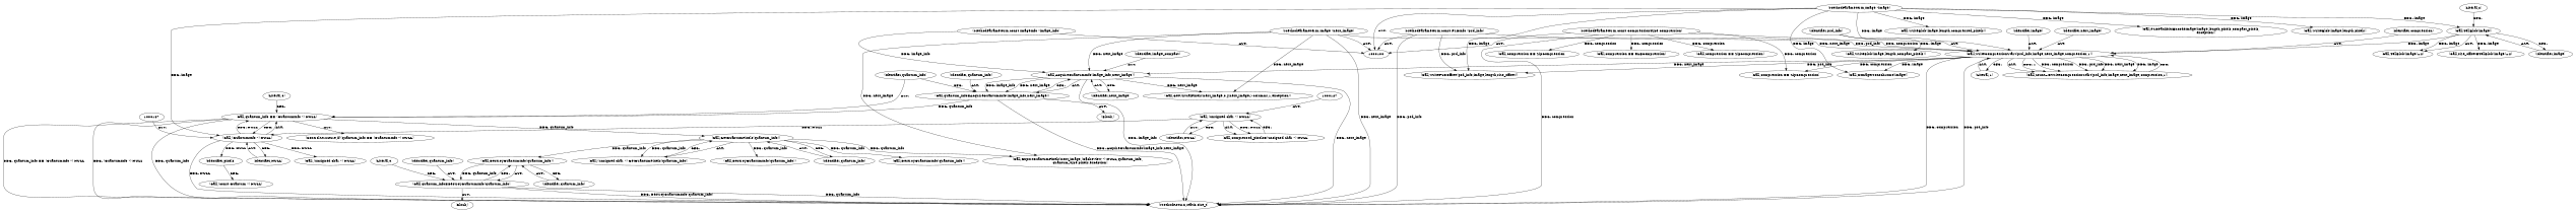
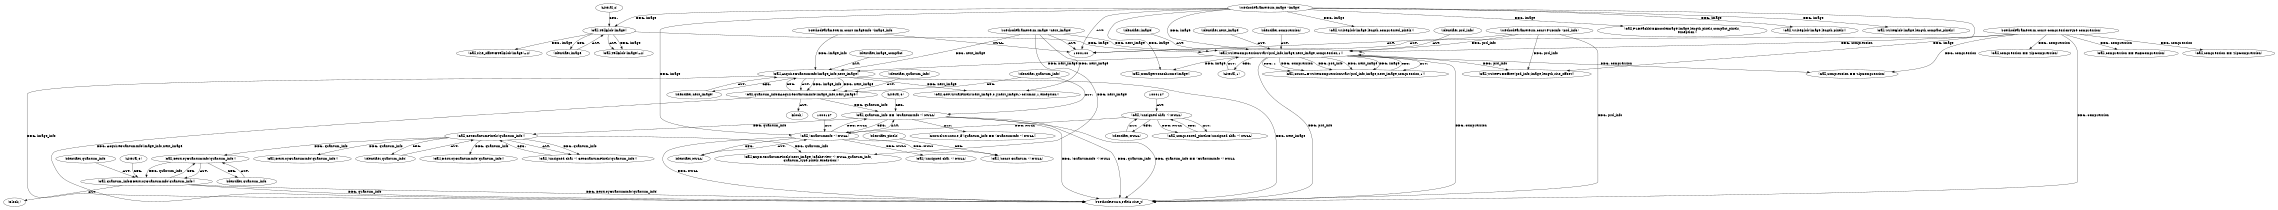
  digraph {
    n1 [label="(Call,DestroyQuantumInfo(quantum_info))"]
    n2 [label="(Call,quantum_info=DestroyQuantumInfo(quantum_info))"]
    n3 [label="(Identifier,quantum_info)"]
    n4 [label="(MethodReturn,static size_t)"]
    n5 [label="(Block,)"]
    n6 [label="(Call,GetQuantumPixels(quantum_info))"]
    n7 [label="(Call,DestroyQuantumInfo(quantum_info))"]
    n8 [label="(Identifier,quantum_info)"]
    n9 [label="(Call,DestroyQuantumInfo(quantum_info))"]
    n10 [label="(Call,ExportQuantumPixels(next_image,(CacheView *) NULL,quantum_info,\n      quantum_type,pixels,exception))"]
    n11 [label="(Call,(unsigned char *) GetQuantumPixels(quantum_info))"]
    n12 [label="(Call,quantum_info == (QuantumInfo *) NULL)"]
    n13 [label="(Call,(QuantumInfo *) NULL)"]
    n14 [label="(ControlStructure,if (quantum_info == (QuantumInfo *) NULL))"]
    n15 [label="(Identifier,NULL)"]
    n16 [label="(Call,(const Quantum *) NULL)"]
    n17 [label="(Call,(unsigned char *) NULL)"]
    n18 [label="(Call,quantum_info=AcquireQuantumInfo(image_info,next_image))"]
    n19 [label="(Call,AcquireQuantumInfo(image_info,next_image))"]
    n20 [label="(Block,)"]
    n21 [label="(Call,GetVirtualPixels(next_image,0,y,next_image->columns,1,exception))"]
    n22 [label="(Identifier,next_image)"]
    n23 [label="(MethodParameterIn,const ImageInfo *image_info)"]
    1000100
    n25 [label="(Call,WriteCompressionStart(psd_info,image,next_image,compression,1))"]
    n26 [label="(Call,count+=WriteCompressionStart(psd_info,image,next_image,compression,1))"]
    n27 [label="(Literal,1)"]
    n28 [label="(Call,IsImageMonochrome(image))"]
    n29 [label="(Call,compression == ZipCompression)"]
    n30 [label="(Call,WritePSDOffset(psd_info,image,length,size_offset))"]
    n31 [label="(MethodParameterIn,const PSDInfo *psd_info)"]
    n32 [label="(Call,TellBlob(image))"]
    n33 [label="(Call,TellBlob(image)+2)"]
    n34 [label="(Call,size_offset=TellBlob(image)+2)"]
    n35 [label="(Identifier,image)"]
    n36 [label="(MethodParameterIn,Image *image)"]
    n37 [label="(Call,WriteBlob(image,length,compressed_pixels))"]
    n38 [label="(Call,PSDPackbitsEncodeImage(image,length,pixels,compact_pixels,\n          exception))"]
    n39 [label="(Call,WriteBlob(image,length,pixels))"]
    n40 [label="(Call,WriteBlob(image,length,compact_pixels))"]
    n41 [label="(MethodParameterIn,Image *next_image)"]
    n42 [label="(MethodParameterIn,const CompressionType compression)"]
    n43 [label="(Call,compression == RLECompression)"]
    n44 [label="(Call,compression == ZipCompression)"]
    n45 [label="(Call,compression == ZipCompression)"]
    n46 [label="(Call,(unsigned char *) NULL)"]
    n47 [label="(Call,compressed_pixels=(unsigned char *) NULL)"]
    n48 [label="(Identifier,NULL)"]
    n49 [label="(Literal,2)"]
    n50 [label="(Identifier,psd_info)"]
    n51 [label="(Identifier,quantum_info)"]
    n52 [label="(Identifier,image_compact)"]
    n53 [label="(Literal,0)"]
    n54 [label="(Identifier,image)"]
    n55 [label="(Identifier,next_image)"]
    n56 [label="(Identifier,quantum_info)"]
    n57 [label="(Identifier,pixels)"]
    n58 [label="(Literal,0)"]
    n59 [label="(Identifier,quantum_info)"]
    n60 [label="(Identifier,compression)"]
    1000187
    1000127
    n1 -> n2 [label="AST: "]
    n1 -> n2 [label="DDG: quantum_info"]
    n1 -> n3 [label="CFG: "]
    n2 -> n1 [label="CFG: "]
    n2 -> n4 [label="DDG: quantum_info"]
    n2 -> n4 [label="DDG: DestroyQuantumInfo(quantum_info)"]
    n2 -> n5 [label="AST: "]
    n3 -> n1 [label="AST: "]
    n6 -> n1 [label="DDG: quantum_info"]
    n6 -> n7 [label="DDG: quantum_info"]
    n6 -> n8 [label="CFG: "]
    n6 -> n9 [label="DDG: quantum_info"]
    n6 -> n10 [label="DDG: quantum_info"]
    n6 -> n11 [label="AST: "]
    n6 -> n11 [label="DDG: quantum_info"]
    n8 -> n6 [label="AST: "]
    n11 -> n6 [label="CFG: "]
    n12 -> n4 [label="DDG: (QuantumInfo *) NULL"]
    n12 -> n4 [label="DDG: quantum_info"]
    n12 -> n4 [label="DDG: quantum_info == (QuantumInfo *) NULL"]
    n12 -> n6 [label="DDG: quantum_info"]
    n12 -> n13 [label="CFG: "]
    n12 -> n14 [label="AST: "]
    n13 -> n4 [label="DDG: NULL"]
    n13 -> n12 [label="AST: "]
    n13 -> n12 [label="DDG: NULL"]
    n13 -> n15 [label="CFG: "]
-   n13 -> n57 [label="DDG: NULL"]
+   n13 -> n16 [label="DDG: NULL"]
    n13 -> n17 [label="DDG: NULL"]
    n15 -> n13 [label="AST: "]
    n18 -> n4 [label="DDG: AcquireQuantumInfo(image_info,next_image)"]
    n18 -> n12 [label="DDG: quantum_info"]
    n18 -> n19 [label="CFG: "]
    n18 -> n20 [label="AST: "]
    n19 -> n4 [label="DDG: next_image"]
    n19 -> n4 [label="DDG: image_info"]
    n19 -> n18 [label="AST: "]
    n19 -> n18 [label="DDG: image_info"]
    n19 -> n18 [label="DDG: next_image"]
    n19 -> n21 [label="DDG: next_image"]
    n19 -> n22 [label="CFG: "]
    n22 -> n19 [label="AST: "]
    n23 -> n19 [label="DDG: image_info"]
-   n23 -> 1000100 [label="AST: "]
+   n23 -> 1000100 [label="NULL: "]
    n25 -> n4 [label="DDG: compression"]
    n25 -> n4 [label="DDG: psd_info"]
    n25 -> n19 [label="DDG: next_image"]
    n25 -> n26 [label="AST: "]
    n25 -> n26 [label="DDG: 1"]
    n25 -> n26 [label="DDG: compression"]
    n25 -> n26 [label="DDG: psd_info"]
    n25 -> n26 [label="DDG: next_image"]
    n25 -> n26 [label="DDG: image"]
    n25 -> n27 [label="CFG: "]
    n25 -> n28 [label="DDG: image"]
    n25 -> n29 [label="DDG: compression"]
    n25 -> n30 [label="DDG: psd_info"]
    n26 -> n25 [label="CFG: "]
    n27 -> n25 [label="AST: "]
    n31 -> n4 [label="DDG: psd_info"]
    n31 -> 1000100 [label="AST: "]
    n31 -> n25 [label="DDG: psd_info"]
    n31 -> n30 [label="DDG: psd_info"]
    n32 -> n25 [label="DDG: image"]
    n32 -> n33 [label="AST: "]
    n32 -> n33 [label="DDG: image"]
    n32 -> n34 [label="DDG: image"]
    n32 -> n35 [label="CFG: "]
    n35 -> n32 [label="AST: "]
    n36 -> n13 [label="DDG: image"]
    n36 -> 1000100 [label="AST: "]
    n36 -> n25 [label="DDG: image"]
    n36 -> n28 [label="DDG: image"]
    n36 -> n30 [label="DDG: image"]
    n36 -> n32 [label="DDG: image"]
    n36 -> n37 [label="DDG: image"]
    n36 -> n38 [label="DDG: image"]
    n36 -> n39 [label="DDG: image"]
-   n50 -> n40 [label="DDG: image"]
-   n41 -> n4 [label="DDG: next_image"]
+   n36 -> n40 [label="DDG: image"]
    n41 -> n10 [label="DDG: next_image"]
    n41 -> n19 [label="DDG: next_image"]
    n41 -> n21 [label="DDG: next_image"]
    n41 -> 1000100 [label="AST: "]
    n41 -> n25 [label="DDG: next_image"]
    n42 -> n4 [label="DDG: compression"]
    n42 -> 1000100 [label="AST: "]
    n42 -> n25 [label="DDG: compression"]
    n42 -> n29 [label="DDG: compression"]
    n42 -> n43 [label="DDG: compression"]
    n42 -> n44 [label="DDG: compression"]
    n42 -> n45 [label="DDG: compression"]
    n46 -> n13 [label="DDG: NULL"]
    n46 -> n47 [label="AST: "]
    n46 -> n47 [label="DDG: NULL"]
    n46 -> n48 [label="CFG: "]
    n47 -> n46 [label="CFG: "]
    n48 -> n46 [label="AST: "]
    n49 -> n32 [label="CFG: "]
    n50 -> n25 [label="AST: "]
    n51 -> n2 [label="AST: "]
    n52 -> n19 [label="AST: "]
    n53 -> n12 [label="CFG: "]
    n54 -> n25 [label="AST: "]
    n55 -> n25 [label="AST: "]
    n56 -> n18 [label="AST: "]
    n57 -> n16 [label="CFG: "]
    n58 -> n2 [label="CFG: "]
    n59 -> n12 [label="AST: "]
    n59 -> n18 [label="CFG: "]
    n60 -> n25 [label="AST: "]
    1000187 -> n13 [label="AST: "]
    1000127 -> n46 [label="AST: "]
  }
